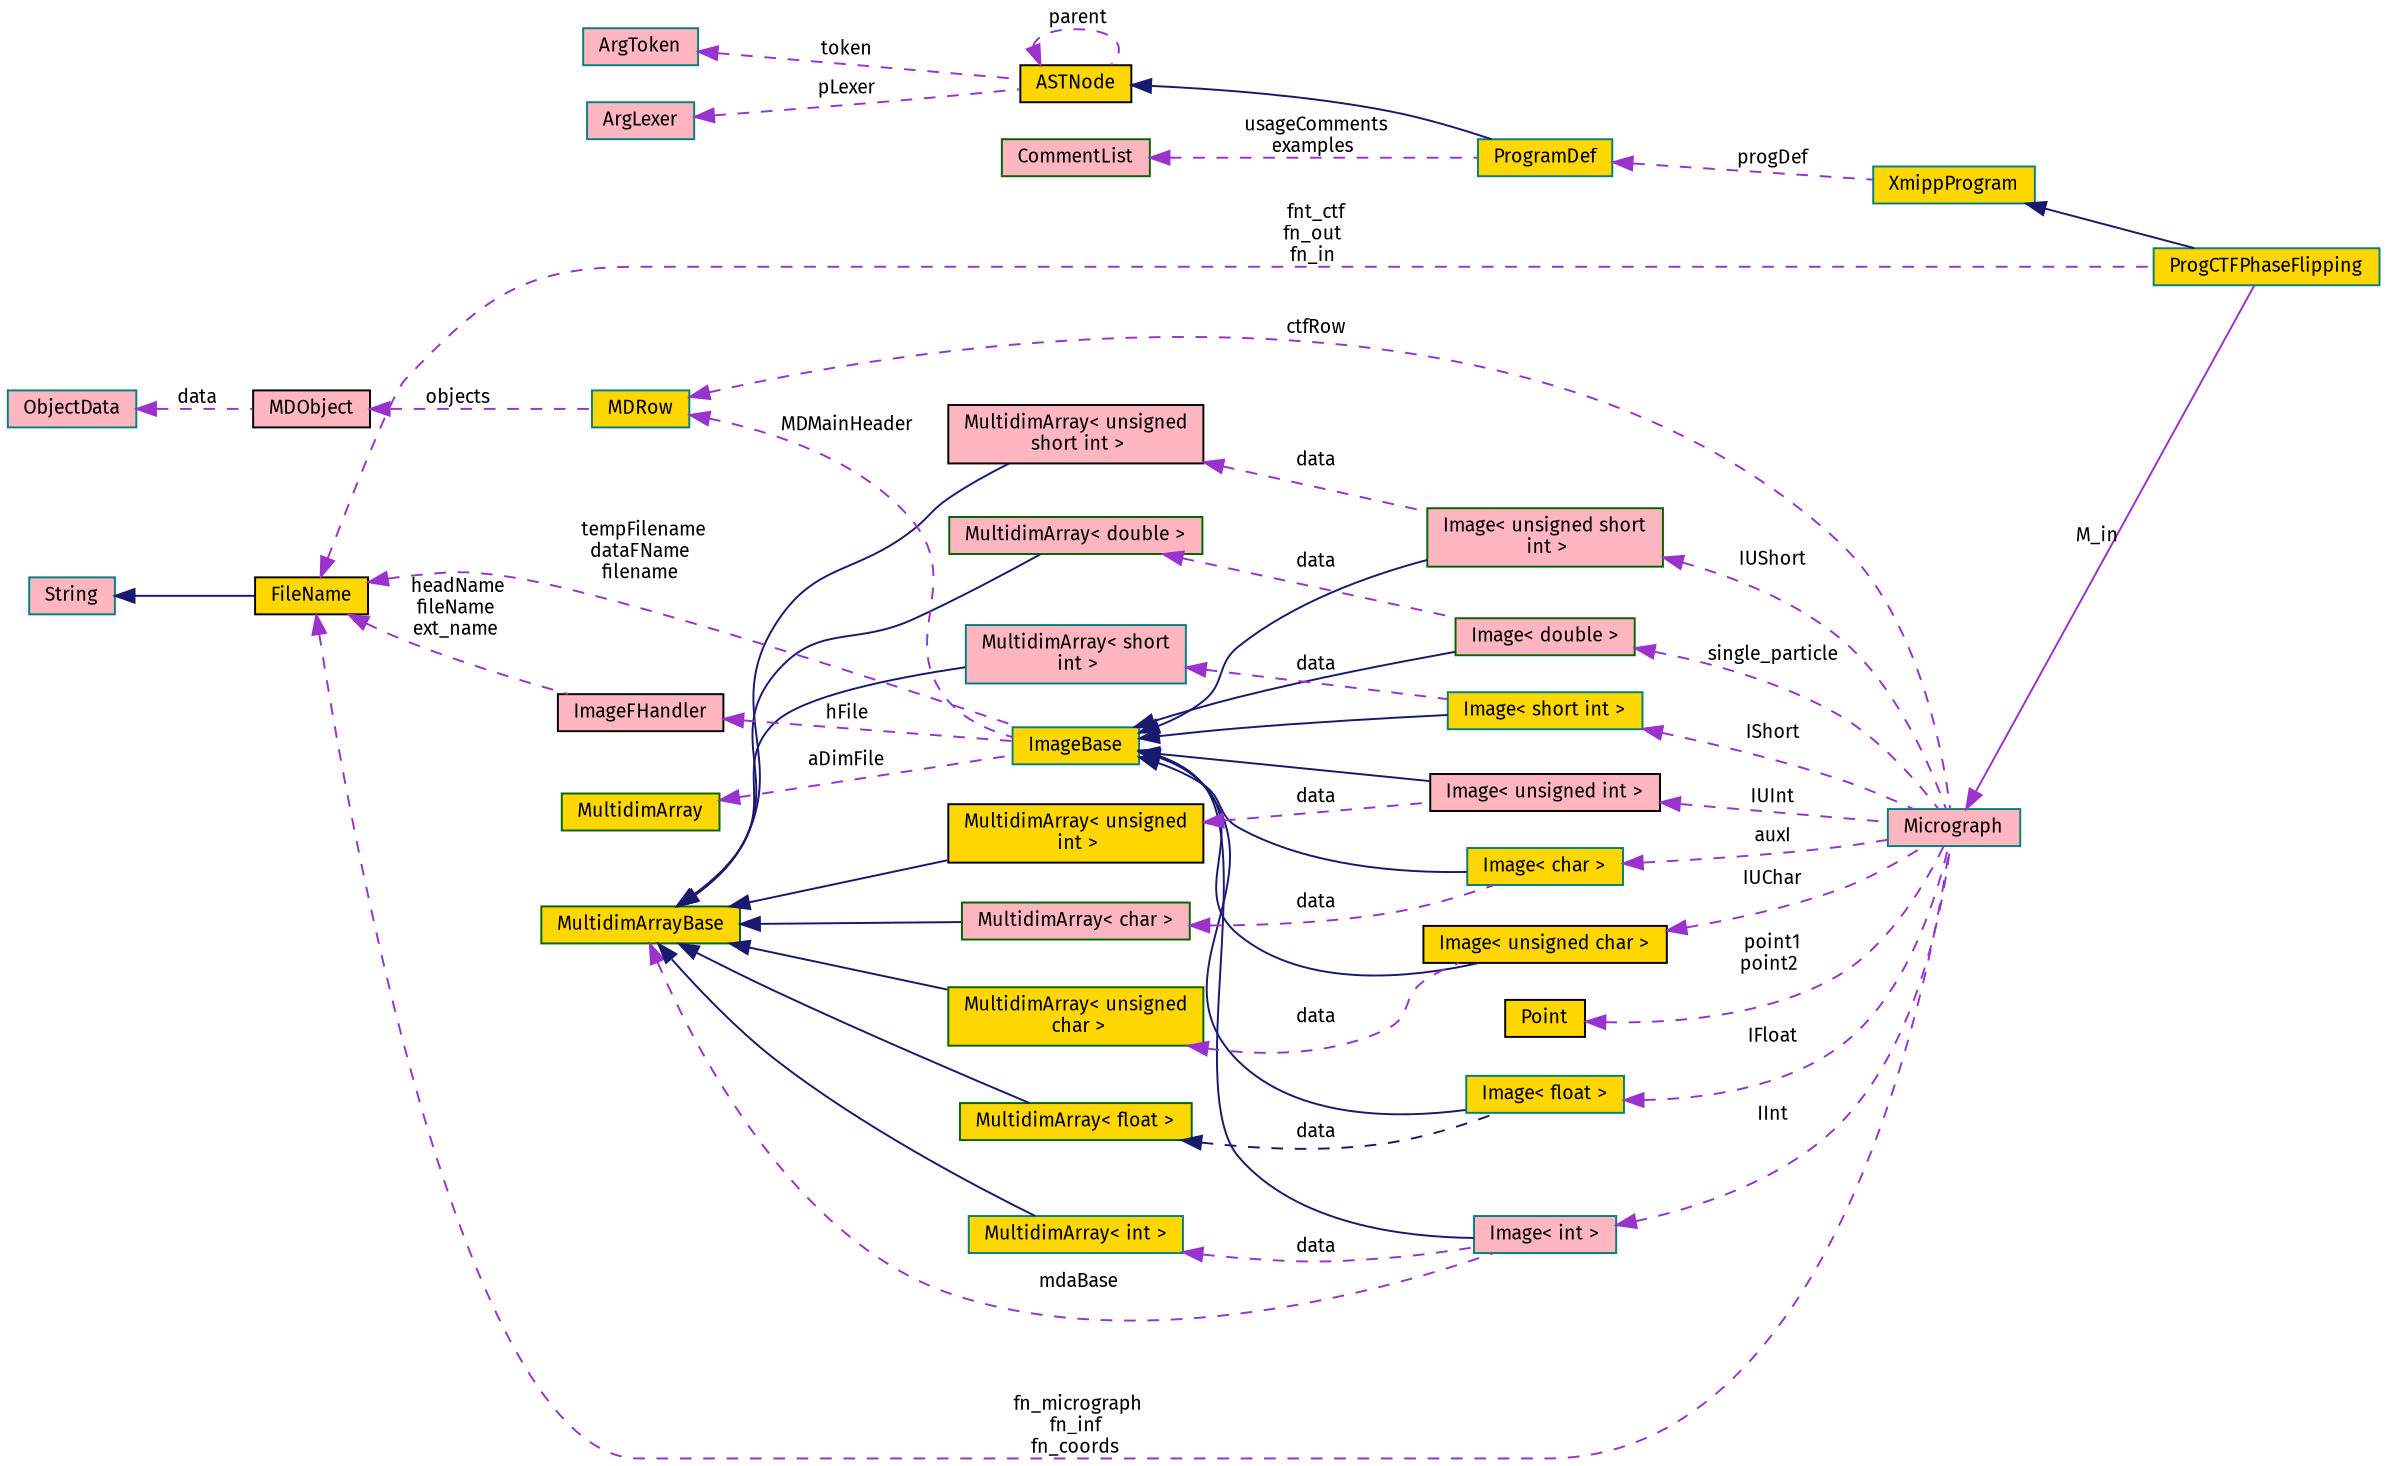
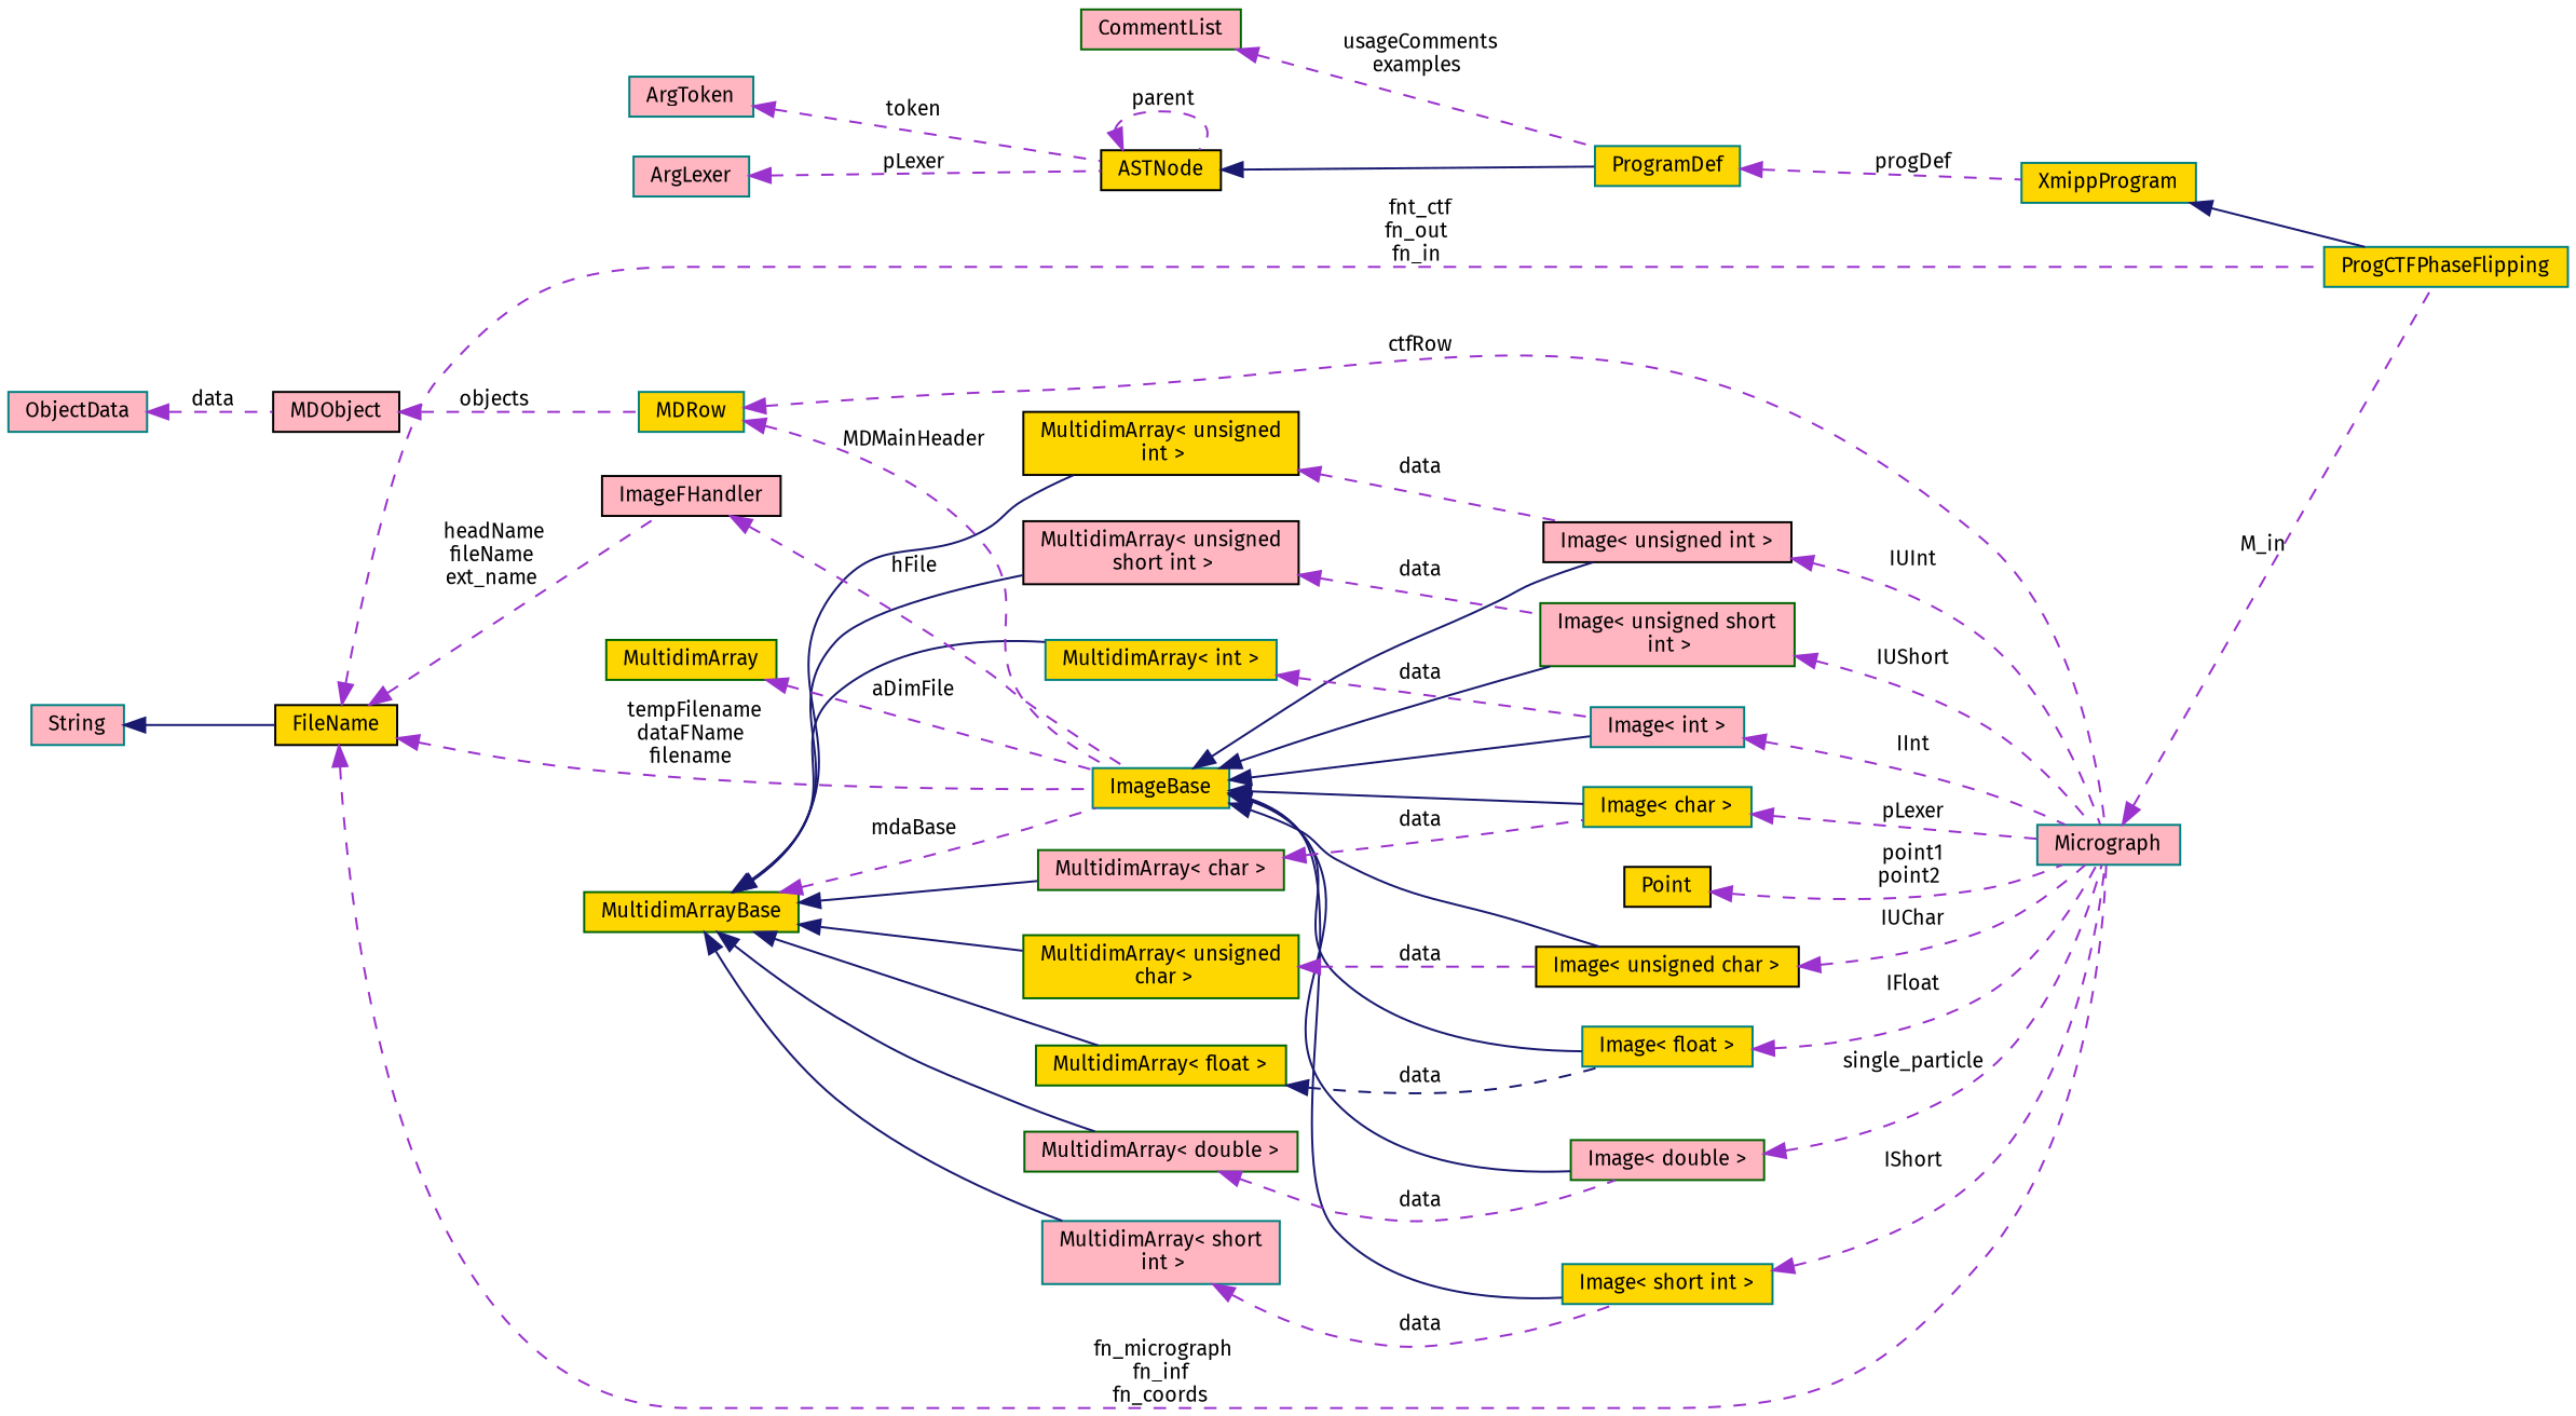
  digraph {
    fontname="Fira Sans"
    rankdir=LR
    node [color=teal fillcolor=gold fontname="Fira Sans" fontsize=10 shape=record style=filled]
    edge [color=darkorchid3 dir=back fontname="Fira Sans" fontsize=10 labelfontname=Helvetica labelfontsize=10 style=dashed]
    n1 [fontcolor=black height=0.2 label=ProgCTFPhaseFlipping width=0.4]
    n2 [height=0.2 label=XmippProgram width=0.4]
    n3 [height=0.2 label=ProgramDef width=0.4]
    n4 [color=black height=0.2 label=ASTNode width=0.4]
    n5 [fillcolor=lightpink height=0.2 label=ArgToken width=0.4]
    n6 [fillcolor=lightpink height=0.2 label=ArgLexer width=0.4]
    n7 [color=darkgreen fillcolor=lightpink height=0.2 label=CommentList width=0.4]
    n8 [fillcolor=lightpink height=0.2 label=Micrograph width=0.4]
    n9 [height=0.2 label="Image\< char \>" width=0.4]
    n10 [height=0.2 label=ImageBase width=0.4]
    n11 [height=0.2 label="Image\< float \>" width=0.4]
    n12 [color=black fillcolor=lightpink height=0.2 label="Image\< unsigned int \>" width=0.4]
    n13 [color=darkgreen fillcolor=lightpink height=0.2 label="Image\< unsigned short\l int \>" width=0.4]
    n14 [color=darkgreen fillcolor=lightpink height=0.2 label="Image\< double \>" width=0.4]
    n15 [height=0.2 label="Image\< short int \>" width=0.4]
    n16 [fillcolor=lightpink height=0.2 label="Image\< int \>" width=0.4]
    n17 [color=black height=0.2 label="Image\< unsigned char \>" width=0.4]
    n18 [color=darkgreen height=0.2 label=MultidimArrayBase width=0.4]
    n19 [color=darkgreen fillcolor=lightpink height=0.2 label="MultidimArray\< char \>" width=0.4]
    n20 [color=darkgreen height=0.2 label="MultidimArray\< float \>" width=0.4]
    n21 [color=black height=0.2 label="MultidimArray\< unsigned\l int \>" width=0.4]
    n22 [color=black fillcolor=lightpink height=0.2 label="MultidimArray\< unsigned\l short int \>" width=0.4]
    n23 [color=darkgreen fillcolor=lightpink height=0.2 label="MultidimArray\< double \>" width=0.4]
    n24 [fillcolor=lightpink height=0.2 label="MultidimArray\< short\l int \>" width=0.4]
    n25 [height=0.2 label="MultidimArray\< int \>" width=0.4]
    n26 [color=darkgreen height=0.2 label="MultidimArray\< unsigned\l char \>" width=0.4]
    n27 [color=black fillcolor=lightpink height=0.2 label=ImageFHandler width=0.4]
    n28 [color=black height=0.2 label=FileName width=0.4]
    n29 [fillcolor=lightpink height=0.2 label=String width=0.4]
    n30 [height=0.2 label=MDRow width=0.4]
    n31 [color=black fillcolor=lightpink height=0.2 label=MDObject width=0.4]
    n32 [fillcolor=lightpink height=0.2 label=ObjectData width=0.4]
    n33 [color=darkgreen height=0.2 label=MultidimArray width=0.4]
    n34 [color=black height=0.2 label=Point width=0.4]
    n2 -> n1 [color=midnightblue style=solid]
    n3 -> n2 [label=" progDef"]
    n4 -> n3 [color=midnightblue style=solid]
    n4 -> n4 [label=" parent"]
    n5 -> n4 [label=" token"]
    n6 -> n4 [label=" pLexer"]
    n7 -> n3 [label=" usageComments\nexamples"]
-   n8 -> n1 [label=" M_in" style=solid]
-   n9 -> n8 [label=" auxI"]
+   n8 -> n1 [label=" M_in"]
+   n9 -> n8 [label=" pLexer"]
    n10 -> n9 [color=midnightblue style=solid]
    n10 -> n11 [color=midnightblue style=solid]
    n10 -> n12 [color=midnightblue style=solid]
    n10 -> n13 [color=midnightblue style=solid]
    n10 -> n14 [color=midnightblue style=solid]
    n10 -> n15 [color=midnightblue style=solid]
    n10 -> n16 [color=midnightblue style=solid]
    n10 -> n17 [color=midnightblue style=solid]
    n11 -> n8 [label=" IFloat"]
    n12 -> n8 [label=" IUInt"]
    n13 -> n8 [label=" IUShort"]
    n14 -> n8 [label=" single_particle"]
    n15 -> n8 [label=" IShort"]
    n16 -> n8 [label=" IInt"]
    n17 -> n8 [label=" IUChar"]
-   n18 -> n16 [label=" mdaBase"]
+   n18 -> n10 [label=" mdaBase"]
    n18 -> n19 [color=midnightblue style=solid]
    n18 -> n20 [color=midnightblue style=solid]
    n18 -> n21 [color=midnightblue style=solid]
    n18 -> n22 [color=midnightblue style=solid]
    n18 -> n23 [color=midnightblue style=solid]
    n18 -> n24 [color=midnightblue style=solid]
    n18 -> n25 [color=midnightblue style=solid]
    n18 -> n26 [color=midnightblue style=solid]
    n19 -> n9 [label=" data"]
    n20 -> n11 [color=midnightblue label=" data"]
    n21 -> n12 [label=" data"]
    n22 -> n13 [label=" data"]
    n23 -> n14 [label=" data"]
    n24 -> n15 [label=" data"]
    n25 -> n16 [label=" data"]
    n26 -> n17 [label=" data"]
    n27 -> n10 [label=" hFile"]
    n28 -> n1 [label=" fnt_ctf\nfn_out\nfn_in"]
    n28 -> n8 [label=" fn_micrograph\nfn_inf\nfn_coords"]
    n28 -> n10 [label=" tempFilename\ndataFName\nfilename"]
    n28 -> n27 [label=" headName\nfileName\next_name"]
    n29 -> n28 [color=midnightblue style=solid]
    n30 -> n8 [label=" ctfRow"]
    n30 -> n10 [label=" MDMainHeader"]
    n31 -> n30 [label=" objects"]
    n32 -> n31 [label=" data"]
    n33 -> n10 [label=" aDimFile"]
    n34 -> n8 [label=" point1\npoint2"]
  }
